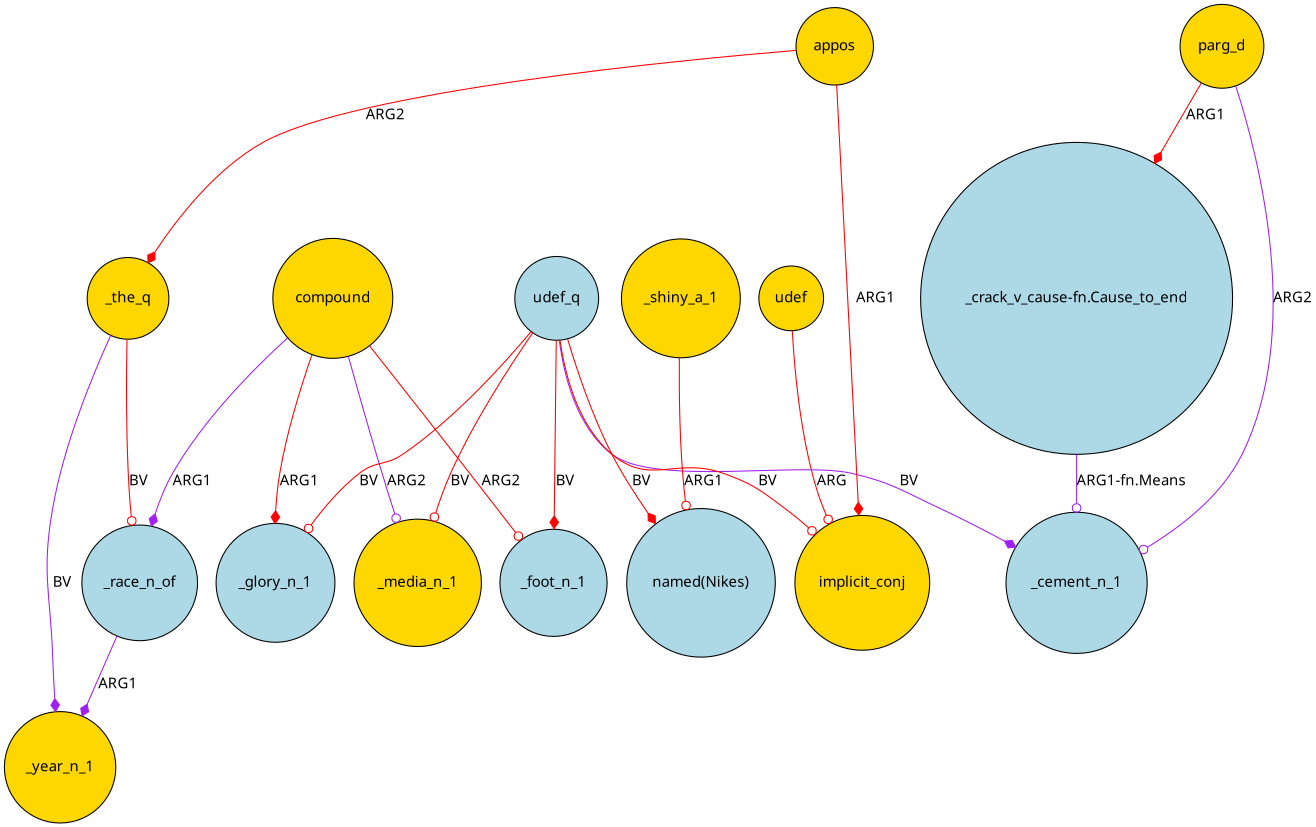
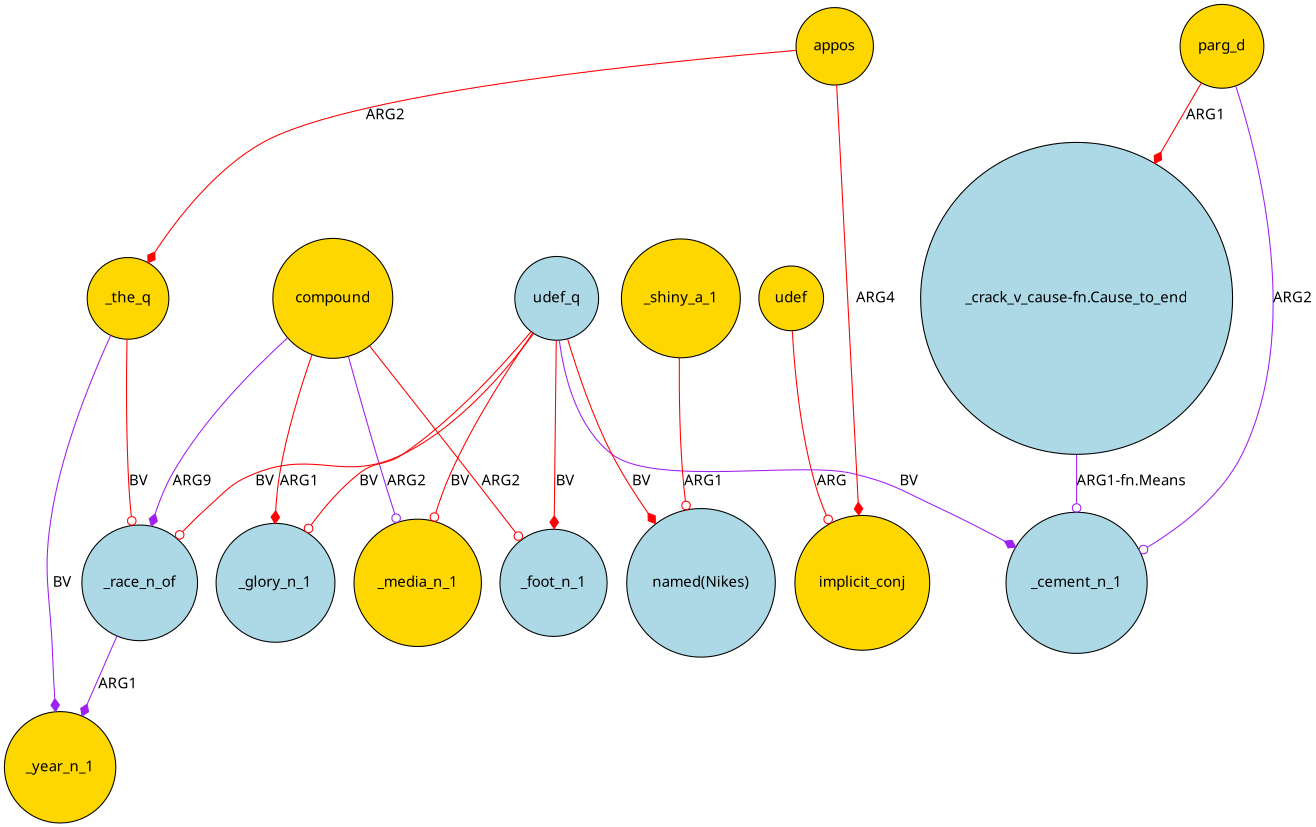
  digraph {
    fontname="Noto Sans"
    node [fillcolor=gold fontname="Noto Sans" shape=circle style=filled]
    edge [arrowhead=diamond color=red fontname="Noto Sans"]
    _glory_n_1 [fillcolor=lightblue]
    compound
    _race_n_of [fillcolor=lightblue]
    _media_n_1
    _foot_n_1 [fillcolor=lightblue]
    _year_n_1
    "_crack_v_cause-fn.Cause_to_end" [fillcolor=lightblue]
    parg_d
    _cement_n_1 [fillcolor=lightblue]
    n10 [label=udef]
    implicit_conj
    udef_q [fillcolor=lightblue]
    "named(Nikes)" [fillcolor=lightblue]
    _shiny_a_1
    appos
    _the_q
    compound -> _glory_n_1 [label=ARG1]
-   compound -> _race_n_of [color=purple label=ARG1]
+   compound -> _race_n_of [color=purple label=ARG9]
    compound -> _media_n_1 [arrowhead=odot color=purple label=ARG2]
    compound -> _foot_n_1 [arrowhead=odot label=ARG2]
    _race_n_of -> _year_n_1 [color=purple label=ARG1]
    "_crack_v_cause-fn.Cause_to_end" -> _cement_n_1 [arrowhead=odot color=purple label="ARG1-fn.Means"]
    parg_d -> "_crack_v_cause-fn.Cause_to_end" [label=ARG1]
    parg_d -> _cement_n_1 [arrowhead=odot color=purple label=ARG2]
    n10 -> implicit_conj [arrowhead=odot label=ARG]
    udef_q -> _glory_n_1 [arrowhead=odot label=BV]
    udef_q -> _media_n_1 [arrowhead=odot label=BV]
    udef_q -> _foot_n_1 [label=BV]
    udef_q -> _cement_n_1 [color=purple label=BV]
-   udef_q -> implicit_conj [arrowhead=odot label=BV]
+   udef_q -> _race_n_of [arrowhead=odot label=BV]
    udef_q -> "named(Nikes)" [label=BV]
    _shiny_a_1 -> "named(Nikes)" [arrowhead=odot label=ARG1]
-   appos -> implicit_conj [label=ARG1]
+   appos -> implicit_conj [label=ARG4]
    appos -> _the_q [label=ARG2]
    _the_q -> _race_n_of [arrowhead=odot label=BV]
    _the_q -> _year_n_1 [color=purple label=BV]
  }
